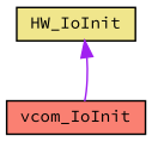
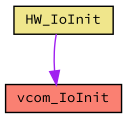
  digraph {
    rankdir=TB
    fontname="Source Code Pro"
    node [color=black fontname="Source Code Pro" fontsize=10 shape=record style=filled]
    n1 [fillcolor=khaki fontcolor=black height=0.2 label=HW_IoInit width=0.4]
    n2 [fillcolor=salmon height=0.2 label=vcom_IoInit width=0.4]
-   n2 -> n1 [color=purple fontname="Source Code Pro" fontsize=10 labelfontname=Helvetica labelfontsize=10 style=solid]
+   n1 -> n2 [color=purple fontname="Source Code Pro" fontsize=10 labelfontname=Helvetica labelfontsize=10 style=solid]
  }
